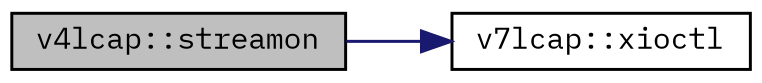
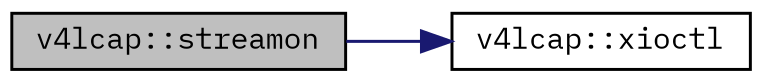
  digraph {
    rankdir=LR
    fontname="IBM Plex Mono"
    node [color=black fontname="IBM Plex Mono" fontsize=10 shape=record style=filled]
    n1 [fillcolor=grey75 fontcolor=black height=0.2 label="v4lcap::streamon" width=0.4]
-   n2 [fillcolor=white height=0.2 label="v7lcap::xioctl" width=0.4]
+   n2 [fillcolor=white height=0.2 label="v4lcap::xioctl" width=0.4]
    n1 -> n2 [color=midnightblue fontname="IBM Plex Mono" fontsize=10 labelfontname=Helvetica labelfontsize=10 style=solid]
  }
